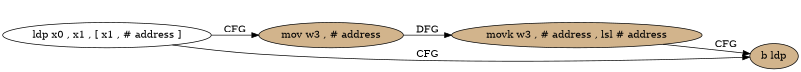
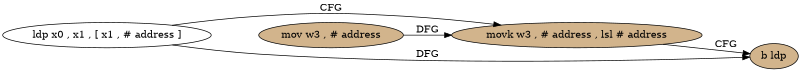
  digraph {
    rankdir=LR
    node [fillcolor=tan style=filled]
    n1 [fillcolor=white label="ldp x0 , x1 , [ x1 , # address ]"]
    n2 [label="mov w3 , # address"]
    n3 [label="b ldp"]
    n4 [label="movk w3 , # address , lsl # address"]
-   n1 -> n2 [label=CFG]
-   n1 -> n3 [label=CFG]
+   n1 -> n4 [label=CFG]
+   n1 -> n3 [label=DFG]
    n2 -> n4 [label=DFG]
    n4 -> n3 [label=CFG]
  }
